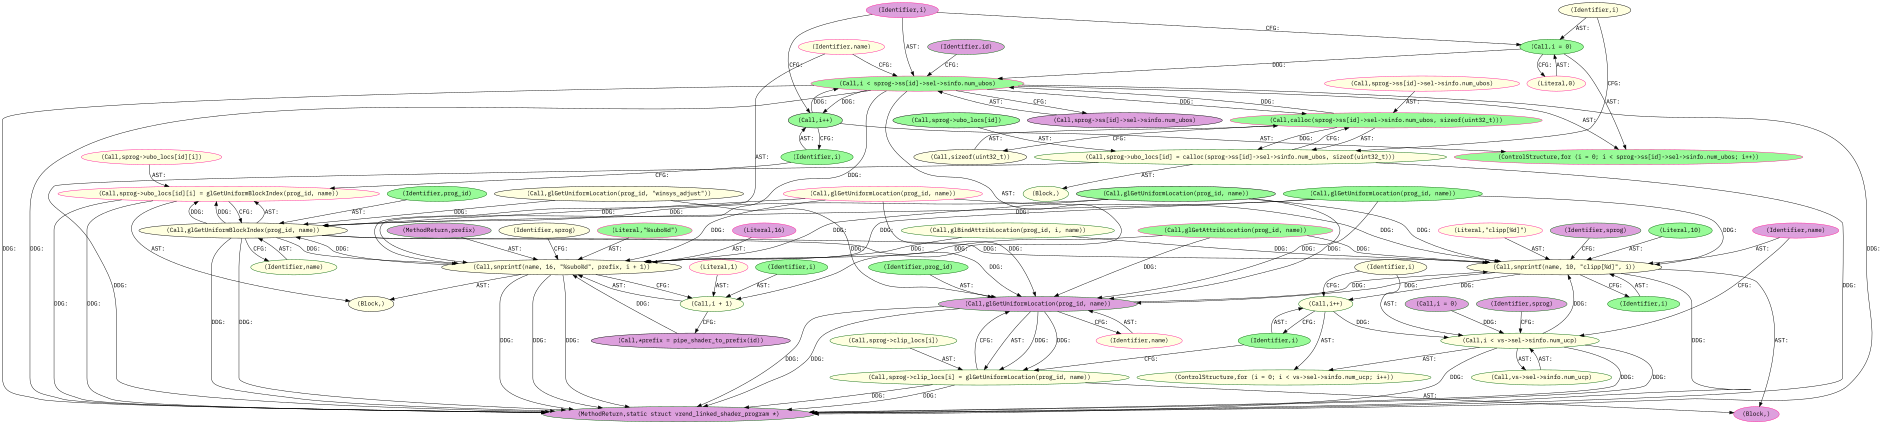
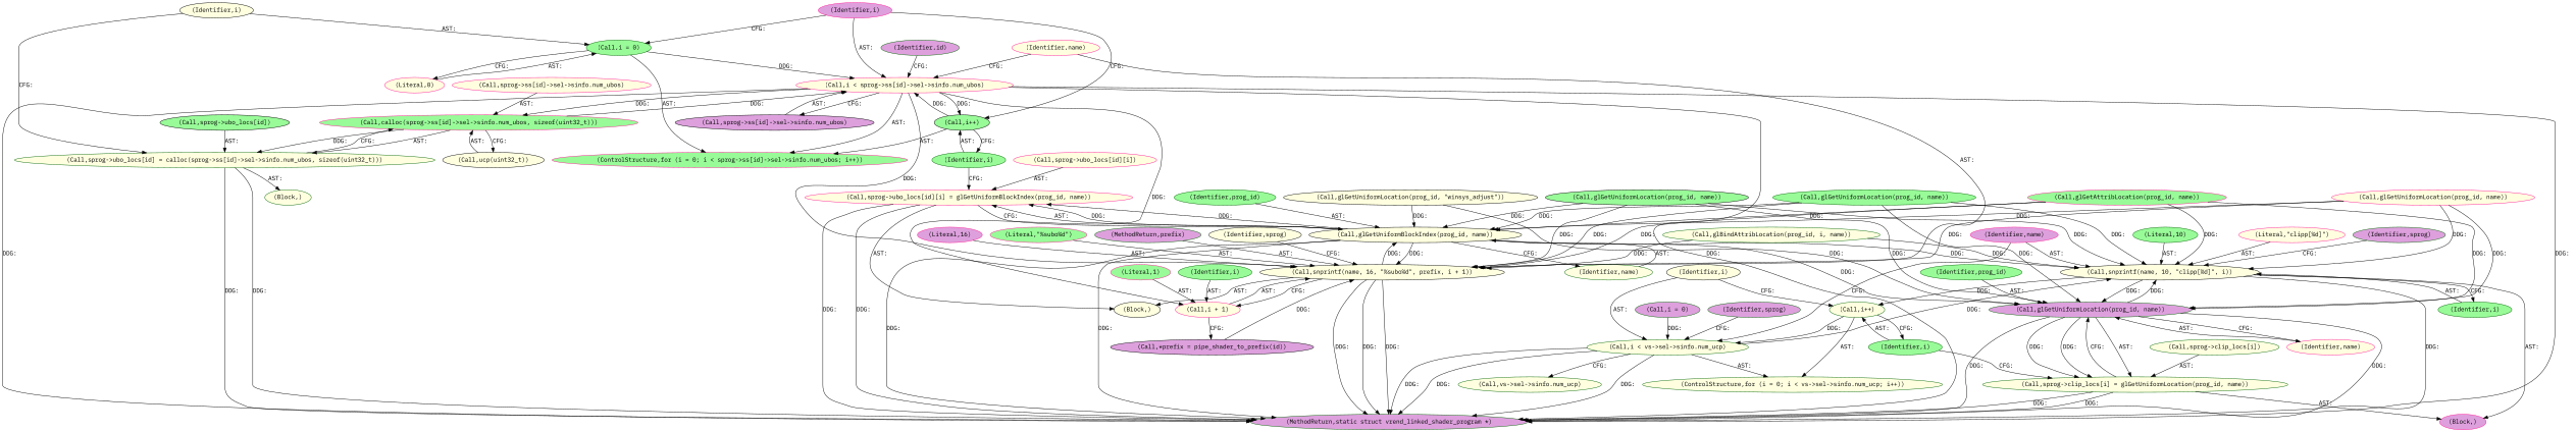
  digraph {
    fontname="IBM Plex Mono"
    node [color=darkgreen fillcolor=lightyellow fontname="IBM Plex Mono" style=filled]
    edge [fontname="IBM Plex Mono"]
-   n1 [color=deeppink fillcolor=palegreen label="(Call,i < sprog->ss[id]->sel->sinfo.num_ubos)"]
+   n1 [color=deeppink label="(Call,i < sprog->ss[id]->sel->sinfo.num_ubos)"]
    n2 [color=black fillcolor=palegreen label="(Call,i++)"]
    n3 [color=deeppink fillcolor=palegreen label="(Call,calloc(sprog->ss[id]->sel->sinfo.num_ubos, sizeof(uint32_t)))"]
    n4 [color=black label="(Call,snprintf(name, 16, \"%subo%d\", prefix, i + 1))"]
-   n5 [label="(Call,i + 1)"]
+   n5 [color=deeppink label="(Call,i + 1)"]
    n6 [color=deeppink fillcolor=palegreen label="(ControlStructure,for (i = 0; i < sprog->ss[id]->sel->sinfo.num_ubos; i++))"]
    n7 [color=black fillcolor=plum label="(Call,sprog->ss[id]->sel->sinfo.num_ubos)"]
    n8 [fillcolor=plum label="(MethodReturn,static struct vrend_linked_shader_program *)"]
    n9 [fillcolor=palegreen label="(Identifier,i)"]
    n10 [label="(Call,sprog->ubo_locs[id] = calloc(sprog->ss[id]->sel->sinfo.num_ubos, sizeof(uint32_t)))"]
-   n11 [color=black label="(Call,sizeof(uint32_t))"]
+   n11 [color=black label="(Call,ucp(uint32_t))"]
    n12 [color=black label="(Call,glGetUniformBlockIndex(prog_id, name))"]
    n13 [color=black label="(Block,)"]
    n14 [color=black fillcolor=plum label="(Call,*prefix = pipe_shader_to_prefix(id))"]
    n15 [fillcolor=palegreen label="(Call,i = 0)"]
    n16 [color=deeppink label="(Literal,0)"]
    n17 [color=deeppink label="(Call,sprog->ubo_locs[id][i] = glGetUniformBlockIndex(prog_id, name))"]
    n18 [label="(Block,)"]
    n19 [color=black label="(Call,snprintf(name, 10, \"clipp[%d]\", i))"]
    n20 [fillcolor=plum label="(Call,glGetUniformLocation(prog_id, name))"]
    n21 [label="(Identifier,name)"]
    n22 [label="(Call,i++)"]
    n23 [color=deeppink fillcolor=plum label="(Block,)"]
    n24 [fillcolor=palegreen label="(Identifier,i)"]
    n25 [label="(Call,sprog->clip_locs[i] = glGetUniformLocation(prog_id, name))"]
    n26 [color=deeppink label="(Identifier,name)"]
    n27 [label="(Call,i < vs->sel->sinfo.num_ucp)"]
    n28 [fillcolor=palegreen label="(Identifier,i)"]
    n29 [label="(ControlStructure,for (i = 0; i < vs->sel->sinfo.num_ucp; i++))"]
    n30 [label="(Call,vs->sel->sinfo.num_ucp)"]
-   n31 [color=deeppink label="(Literal,1)"]
+   n31 [color=deeppink fillcolor=palegreen label="(Literal,1)"]
    n32 [color=deeppink fillcolor=plum label="(Literal,16)"]
    n33 [fillcolor=plum label="(Identifier,id)"]
    n34 [color=deeppink label="(Identifier,name)"]
    n35 [fillcolor=plum label="(Call,i = 0)"]
    n36 [color=black label="(Identifier,i)"]
    n37 [color=deeppink label="(Call,sprog->ubo_locs[id][i])"]
    n38 [fillcolor=plum label="(Identifier,sprog)"]
    n39 [color=deeppink label="(Literal,\"clipp[%d]\")"]
    n40 [color=black fillcolor=palegreen label="(Call,glGetUniformLocation(prog_id, name))"]
    n41 [color=deeppink fillcolor=plum label="(Identifier,i)"]
    n42 [color=black label="(Identifier,i)"]
    n43 [fillcolor=palegreen label="(Identifier,prog_id)"]
    n44 [fillcolor=palegreen label="(Identifier,i)"]
    n45 [color=deeppink fillcolor=palegreen label="(Call,glGetAttribLocation(prog_id, name))"]
    n46 [color=deeppink fillcolor=palegreen label="(Literal,\"%subo%d\")"]
    n47 [color=deeppink fillcolor=plum label="(Identifier,name)"]
    n48 [label="(Call,sprog->clip_locs[i])"]
    n49 [fillcolor=plum label="(Identifier,sprog)"]
    n50 [fillcolor=palegreen label="(Literal,10)"]
    n51 [color=deeppink label="(Call,glGetUniformLocation(prog_id, name))"]
    n52 [label="(Call,glBindAttribLocation(prog_id, i, name))"]
    n53 [color=deeppink label="(Call,sprog->ss[id]->sel->sinfo.num_ubos)"]
    n54 [color=black fillcolor=palegreen label="(Call,sprog->ubo_locs[id])"]
    n55 [fillcolor=plum label="(MethodReturn,prefix)"]
    n56 [fillcolor=palegreen label="(Call,glGetUniformLocation(prog_id, name))"]
    n57 [color=black label="(Call,glGetUniformLocation(prog_id, \"winsys_adjust\"))"]
    n58 [fillcolor=palegreen label="(Identifier,prog_id)"]
    n59 [color=black label="(Identifier,sprog)"]
    n1 -> n2 [label="DDG: "]
    n1 -> n3 [label="DDG: "]
    n1 -> n4 [label="DDG: "]
-   n1 -> n5 [label="AST: "]
+   n1 -> n5 [label="DDG: "]
    n1 -> n6 [label="AST: "]
    n1 -> n7 [label="CFG: "]
    n1 -> n8 [label="DDG: "]
    n1 -> n8 [label="DDG: "]
    n1 -> n8 [label="DDG: "]
    n2 -> n1 [label="DDG: "]
    n2 -> n6 [label="AST: "]
    n2 -> n9 [label="CFG: "]
    n3 -> n1 [label="DDG: "]
    n3 -> n10 [label="AST: "]
    n3 -> n10 [label="DDG: "]
    n3 -> n11 [label="CFG: "]
    n4 -> n5 [label="CFG: "]
    n4 -> n8 [label="DDG: "]
    n4 -> n8 [label="DDG: "]
    n4 -> n8 [label="DDG: "]
    n4 -> n12 [label="DDG: "]
    n4 -> n13 [label="AST: "]
    n5 -> n4 [label="AST: "]
    n5 -> n14 [label="CFG: "]
    n7 -> n1 [label="AST: "]
    n9 -> n2 [label="AST: "]
    n9 -> n17 [label="CFG: "]
    n10 -> n3 [label="CFG: "]
    n10 -> n8 [label="DDG: "]
    n10 -> n8 [label="DDG: "]
    n10 -> n18 [label="AST: "]
    n11 -> n3 [label="AST: "]
    n12 -> n4 [label="DDG: "]
    n12 -> n8 [label="DDG: "]
    n12 -> n8 [label="DDG: "]
    n12 -> n17 [label="AST: "]
    n12 -> n17 [label="DDG: "]
    n12 -> n17 [label="DDG: "]
    n12 -> n19 [label="DDG: "]
    n12 -> n20 [label="DDG: "]
    n12 -> n21 [label="CFG: "]
    n14 -> n4 [label="DDG: "]
    n15 -> n1 [label="DDG: "]
    n15 -> n6 [label="AST: "]
    n15 -> n16 [label="CFG: "]
    n16 -> n15 [label="AST: "]
    n17 -> n8 [label="DDG: "]
    n17 -> n8 [label="DDG: "]
    n17 -> n12 [label="CFG: "]
    n17 -> n13 [label="AST: "]
    n19 -> n8 [label="DDG: "]
    n19 -> n20 [label="DDG: "]
    n19 -> n22 [label="DDG: "]
    n19 -> n23 [label="AST: "]
    n19 -> n24 [label="CFG: "]
    n20 -> n8 [label="DDG: "]
    n20 -> n8 [label="DDG: "]
    n20 -> n19 [label="DDG: "]
    n20 -> n25 [label="AST: "]
    n20 -> n25 [label="DDG: "]
    n20 -> n25 [label="DDG: "]
    n20 -> n26 [label="CFG: "]
    n21 -> n12 [label="AST: "]
    n22 -> n27 [label="DDG: "]
    n22 -> n28 [label="CFG: "]
    n22 -> n29 [label="AST: "]
    n24 -> n19 [label="AST: "]
    n25 -> n8 [label="DDG: "]
    n25 -> n8 [label="DDG: "]
    n25 -> n20 [label="CFG: "]
    n25 -> n23 [label="AST: "]
    n26 -> n20 [label="AST: "]
    n27 -> n8 [label="DDG: "]
    n27 -> n8 [label="DDG: "]
    n27 -> n8 [label="DDG: "]
    n27 -> n19 [label="DDG: "]
    n27 -> n29 [label="AST: "]
-   n27 -> n30 [label="AST: "]
+   n27 -> n30 [label="CFG: "]
    n28 -> n22 [label="AST: "]
    n28 -> n25 [label="CFG: "]
-   n30 -> n27 [label="AST: "]
    n31 -> n5 [label="AST: "]
    n32 -> n4 [label="AST: "]
    n33 -> n1 [label="CFG: "]
    n34 -> n1 [label="CFG: "]
    n34 -> n4 [label="AST: "]
    n35 -> n27 [label="DDG: "]
    n36 -> n10 [label="CFG: "]
    n36 -> n15 [label="AST: "]
    n37 -> n17 [label="AST: "]
    n38 -> n27 [label="CFG: "]
    n39 -> n19 [label="AST: "]
    n40 -> n4 [label="DDG: "]
    n40 -> n12 [label="DDG: "]
    n40 -> n19 [label="DDG: "]
    n40 -> n20 [label="DDG: "]
    n41 -> n1 [label="AST: "]
    n41 -> n2 [label="CFG: "]
    n41 -> n15 [label="CFG: "]
    n42 -> n22 [label="CFG: "]
    n42 -> n27 [label="AST: "]
    n43 -> n12 [label="AST: "]
    n44 -> n5 [label="AST: "]
    n45 -> n4 [label="DDG: "]
+   n45 -> n12 [label="DDG: "]
    n45 -> n19 [label="DDG: "]
    n45 -> n20 [label="DDG: "]
    n46 -> n4 [label="AST: "]
    n47 -> n19 [label="AST: "]
    n47 -> n27 [label="CFG: "]
    n48 -> n25 [label="AST: "]
    n49 -> n19 [label="CFG: "]
    n50 -> n19 [label="AST: "]
    n51 -> n4 [label="DDG: "]
    n51 -> n12 [label="DDG: "]
    n51 -> n19 [label="DDG: "]
    n51 -> n20 [label="DDG: "]
    n52 -> n4 [label="DDG: "]
    n52 -> n19 [label="DDG: "]
    n53 -> n3 [label="AST: "]
    n54 -> n10 [label="AST: "]
    n55 -> n4 [label="AST: "]
    n56 -> n4 [label="DDG: "]
    n56 -> n12 [label="DDG: "]
    n56 -> n19 [label="DDG: "]
    n56 -> n20 [label="DDG: "]
    n57 -> n12 [label="DDG: "]
    n57 -> n20 [label="DDG: "]
    n58 -> n20 [label="AST: "]
    n59 -> n4 [label="CFG: "]
  }
